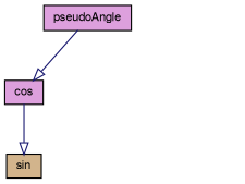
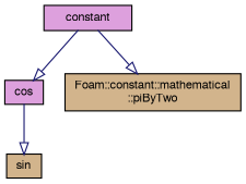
  digraph {
    rankdir=TB
    node [color=black fillcolor=plum fontname=FreeSans fontsize=10 shape=record style=filled]
    edge [arrowhead=onormal color=midnightblue fontname=FreeSans fontsize=10 labelfontname=FreeSans labelfontsize=10 style=solid]
-   n1 [fontcolor=black height=0.2 label=pseudoAngle width=0.4]
+   n1 [fontcolor=black height=0.2 label=constant width=0.4]
    n2 [height=0.2 label=cos width=0.4]
+   n3 [fillcolor=tan height=0.2 label="Foam::constant::mathematical\l::piByTwo" width=0.4]
    n4 [fillcolor=tan height=0.2 label=sin width=0.4]
    n1 -> n2
+   n1 -> n3
    n2 -> n4
  }
